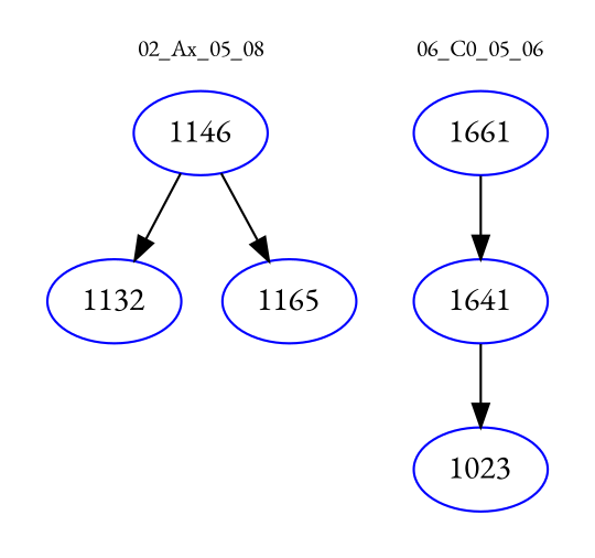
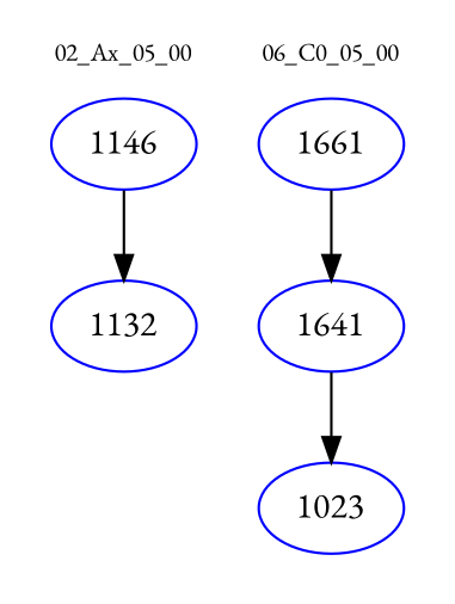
  digraph {
    fontname="EB Garamond"
    node [color=blue fontname="EB Garamond"]
    edge [color=black fontname="EB Garamond"]
    n1 [label=1146]
    n2 [label=1132]
-   n3 [label=1165]
    n4 [label=1641]
    n5 [label=1023]
    n6 [label=1661]
    subgraph cluster_1 {
      color=white
      fontsize=10
-     label="02_Ax_05_08"
+     label="02_Ax_05_00"
      n1
      n2
-     n3
    }
    subgraph cluster_2 {
      color=white
      fontsize=10
-     label="06_C0_05_06"
+     label="06_C0_05_00"
      n4
      n5
      n6
    }
    n1 -> n2
-   n1 -> n3
    n4 -> n5
    n6 -> n4
  }
